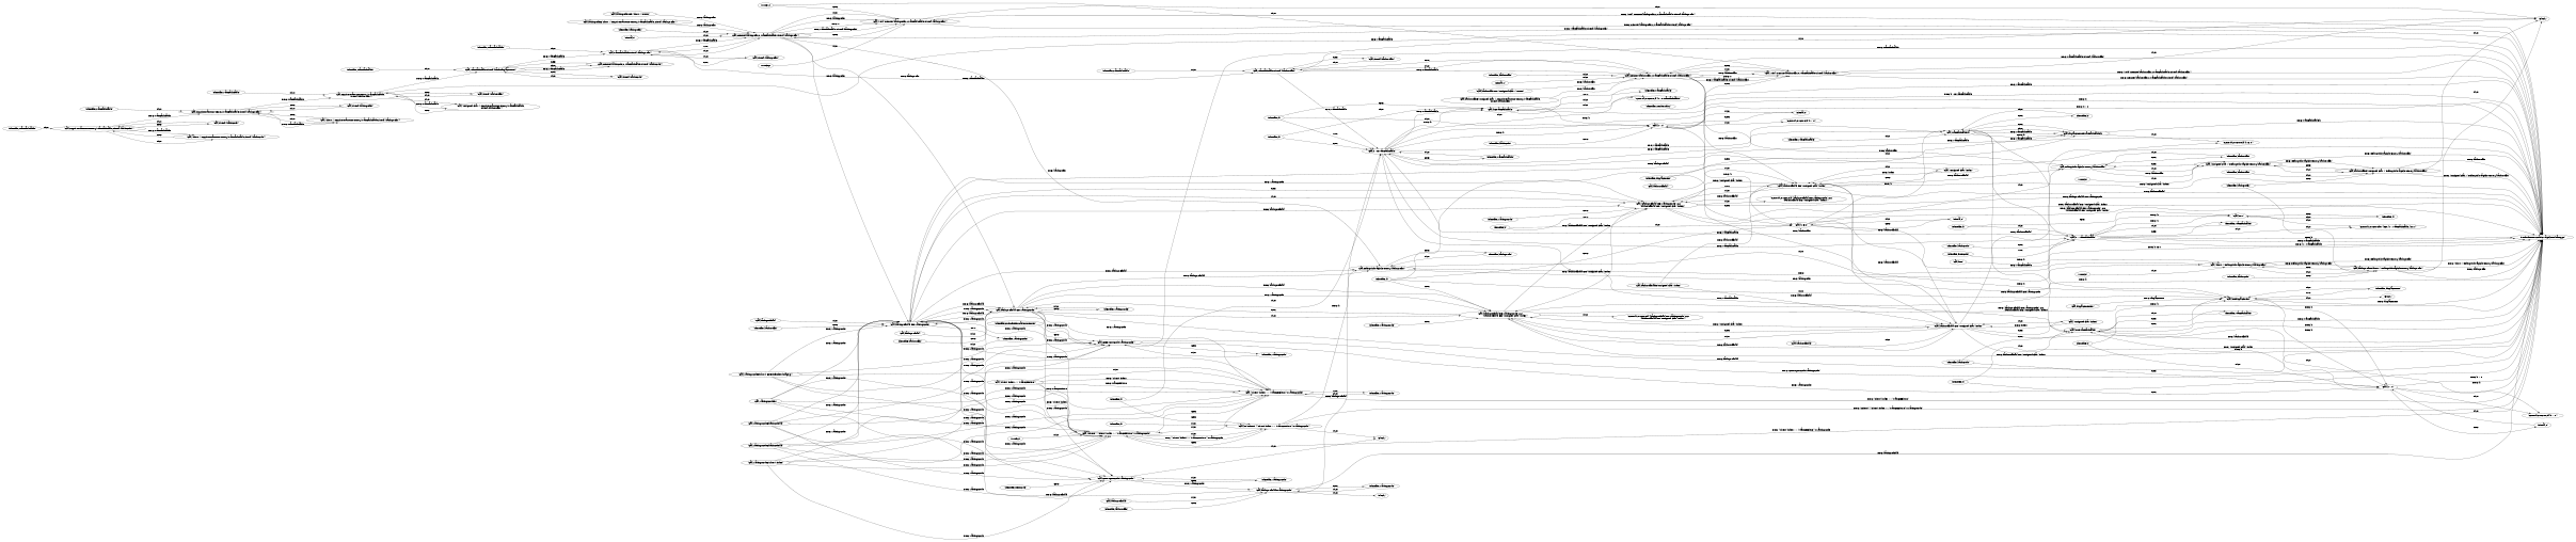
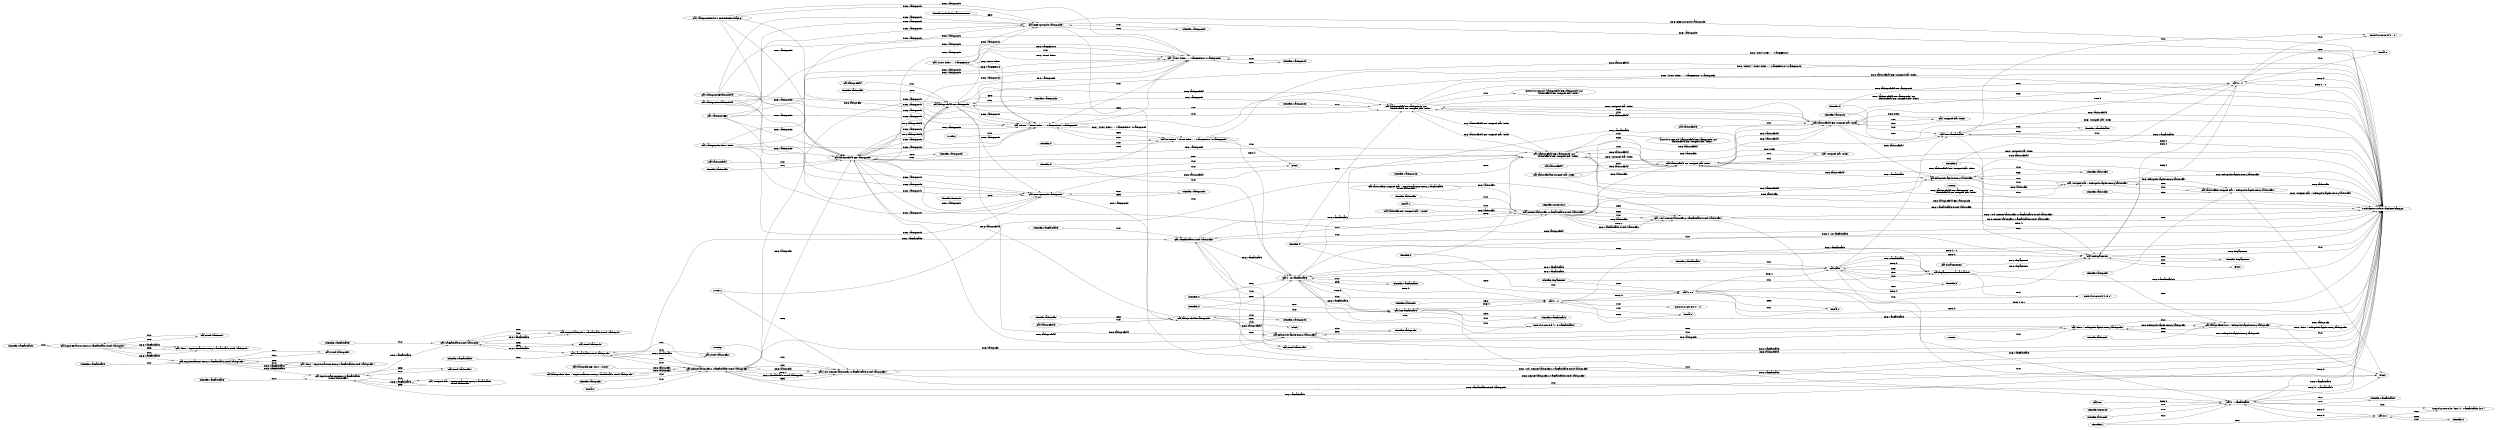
  digraph {
    rankdir=LR
    n1 [label="(Call,MaxHashTable*sizeof(*hash_prefix))"]
    n2 [label="(Call,memset(hash_prefix,0,MaxHashTable*sizeof(*hash_prefix)))"]
    n3 [label="(Call,MaxHashTable*sizeof(*hash_suffix))"]
    n4 [label="(Call,sizeof(*hash_prefix))"]
    n5 [label="(MethodReturn,static MagickBooleanType)"]
    n6 [label="(Call,(void) memset(hash_prefix,0,MaxHashTable*sizeof(*hash_prefix)))"]
    n7 [label="(Call,hash_prefix[k] == waiting_code)"]
    n8 [label="(Call,hash_prefix[k] == waiting_code)"]
    n9 [label="(Call,RelinquishMagickMemory(hash_prefix))"]
    n10 [label="(Call,k >= MaxHashTable)"]
    n11 [label="(Call,memset(hash_suffix,0,MaxHashTable*sizeof(*hash_suffix)))"]
    n12 [label="(Call,sizeof(*hash_suffix))"]
-   n13 [label="(Call,MaxHashTable*sizeof(*hash_displacement))"]
+   n13 [label="(Call,MaxHashTable*sizeof(*hash_code))"]
    n14 [label="(Call,sizeof(*hash_code))"]
    n15 [label="(Call,memset(hash_code,0,MaxHashTable*sizeof(*hash_code)))"]
    n16 [label="(Call,AcquireQuantumMemory(MaxHashTable,\n    sizeof(*hash_suffix)))"]
    n17 [label="(Call,sizeof(*hash_suffix))"]
    n18 [label="(Call,(unsigned char *) AcquireQuantumMemory(MaxHashTable,\n    sizeof(*hash_suffix)))"]
    n19 [label="(Call,AcquireQuantumMemory(MaxHashTable,sizeof(*hash_prefix)))"]
    n20 [label="(Call,(short *) AcquireQuantumMemory(MaxHashTable,sizeof(*hash_prefix)))"]
    n21 [label="(Call,sizeof(*hash_prefix))"]
    n22 [label="(Call,AcquireQuantumMemory(MaxHashTable,sizeof(*hash_code)))"]
    n23 [label="(Call,sizeof(*hash_code))"]
    n24 [label="(Call,(short *) AcquireQuantumMemory(MaxHashTable,sizeof(*hash_code)))"]
    n25 [label="(Block,)"]
    n26 [label="(Call,(ssize_t) (((size_t) index << (MaxGIFBits-8))+waiting_code))"]
    n27 [label="(Call,((size_t) index << (MaxGIFBits-8))+waiting_code)"]
    n28 [label="(Call,(hash_prefix[k] == waiting_code) &&\n              (hash_suffix[k] == (unsigned char) index))"]
    n29 [label="(Call,GIFOutputCode(waiting_code))"]
    n30 [label="(Call,GIFOutputCode(waiting_code))"]
    n31 [label="(Identifier,waiting_code)"]
    n32 [label="(Call,(hash_prefix[k] == waiting_code) &&\n                (hash_suffix[k] == (unsigned char) index))"]
    n33 [label="(Identifier,waiting_code)"]
    n34 [label="(Call,(short *) RelinquishMagickMemory(hash_prefix))"]
    n35 [label="(Identifier,hash_prefix)"]
    n36 [label="(Call,k=(ssize_t) (((size_t) index << (MaxGIFBits-8))+waiting_code))"]
    n37 [label="(Identifier,waiting_code)"]
    n38 [label="(Call,hash_suffix[k] == (unsigned char) index)"]
    n39 [label="(ControlStructure,if ((hash_prefix[k] == waiting_code) &&\n              (hash_suffix[k] == (unsigned char) index)))"]
    n40 [label="(Block,)"]
    n41 [label="(Call,hash_prefix[k]=waiting_code)"]
    n42 [label="(Identifier,waiting_code)"]
    n43 [label="(Identifier,waiting_code)"]
    n44 [label="(Call,k-=MaxHashTable)"]
    n45 [label="(Call,k < 0)"]
-   n46 [label="(Call,MaxHashTable-k)"]
+   n46 [label="(Call,Call-k)"]
    n47 [label="(Call,k+=MaxHashTable)"]
    n48 [label="(Call,k < MaxHashTable)"]
    n49 [label="(Identifier,MaxHashTable)"]
    n50 [label="(ControlStructure,if (k >= MaxHashTable))"]
    n51 [label="(Identifier,MaxHashTable)"]
    n52 [label="(Call,k != 0)"]
    n53 [label="(ControlStructure,if (k < 0))"]
    n54 [label="(Literal,0)"]
    n55 [label="(Call,k-=displacement)"]
    n56 [label="(Call,displacement=MaxHashTable-k)"]
    n57 [label="(Identifier,k)"]
    n58 [label="(ControlStructure,if (k < 0))"]
    n59 [label="(Identifier,MaxHashTable)"]
    n60 [label="(Call,k++)"]
    n61 [label="(Identifier,MaxHashTable)"]
    n62 [label="(ControlStructure,for (k=0; k < MaxHashTable; k++))"]
    n63 [label="(Literal,0)"]
    n64 [label="(ControlStructure,if (k != 0))"]
    n65 [label="(Call,k < 0)"]
    n66 [label="(Identifier,displacement)"]
    n67 [label="(Block,)"]
    n68 [label="(Literal,0)"]
    n69 [label="(Identifier,k)"]
    n70 [label="(Call,hash_suffix[k] == (unsigned char) index)"]
    n71 [label="(ControlStructure,if ((hash_prefix[k] == waiting_code) &&\n                (hash_suffix[k] == (unsigned char) index)))"]
    n72 [label="(Call,RelinquishMagickMemory(hash_suffix))"]
    n73 [label="(Call,(unsigned char) index)"]
    n74 [label="(Call,(unsigned char) index)"]
    n75 [label="(Block,)"]
    n76 [label="(Identifier,waiting_code)"]
    n77 [label="(Call,hash_prefix=(short *) RelinquishMagickMemory(hash_prefix))"]
    n78 [label="(Call,(void) memset(hash_suffix,0,MaxHashTable*sizeof(*hash_suffix)))"]
    n79 [label="(Call,(unsigned char *) RelinquishMagickMemory(hash_suffix))"]
    n80 [label="(Identifier,hash_suffix)"]
    n81 [label="(Call,hash_suffix=(unsigned char *) RelinquishMagickMemory(hash_suffix))"]
    n82 [label="(Identifier,k)"]
    n83 [label="(Identifier,end_of_information_memset)"]
    n84 [label="(Identifier,MaxHashTable)"]
    n85 [label="(Identifier,k)"]
    n86 [label="(Call,waiting_code=(short) GetPixelIndex(image,p))"]
    n87 [label="(Call,(size_t) index << (MaxGIFBits-8))"]
    n88 [label="(Identifier,hash_suffix)"]
    n89 [label="(Call,hash_suffix[k])"]
    n90 [label="(Call,waiting_code=hash_code[k])"]
    n91 [label="(Identifier,k)"]
    n92 [label="(Call,hash_prefix[k])"]
    n93 [label="(Call,k=0)"]
    n94 [label="(Call,hash_suffix == (unsigned char *) NULL)"]
    n95 [label="(Call,displacement=1)"]
    n96 [label="(Call,hash_suffix=(unsigned char *) AcquireQuantumMemory(MaxHashTable,\n    sizeof(*hash_suffix)))"]
    n97 [label="(Identifier,waiting_code)"]
    n98 [label="(Identifier,MaxHashTable)"]
    n99 [label="(Identifier,k)"]
    n100 [label="(Identifier,free_code)"]
    n101 [label="(Identifier,k)"]
    n102 [label="(Call,hash_suffix[k])"]
    n103 [label="(Identifier,hash_suffix)"]
    n104 [label="(Call,hash_prefix[k])"]
    n105 [label="(Call,hash_prefix == (short *) NULL)"]
    n106 [label="(Identifier,number_bits)"]
    n107 [label="(Call,hash_prefix=(short *) AcquireQuantumMemory(MaxHashTable,sizeof(*hash_prefix)))"]
    n108 [label="(Identifier,hash_code)"]
    n109 [label="(Identifier,free_code)"]
    n110 [label="(Call,hash_suffix[k]=(unsigned char) index)"]
    n111 [label="(Call,waiting_code=(short) index)"]
    n112 [label="(Identifier,displacement)"]
    n113 [label="(Identifier,MaxHashTable)"]
    n114 [label="(Identifier,hash_code)"]
    n115 [label="(Identifier,hash_prefix)"]
    n116 [label="(Identifier,k)"]
    n117 [label="(Identifier,MaxHashTable)"]
    n118 [label="(Identifier,k)"]
    n119 [label="(Identifier,waiting_code)"]
    n120 [label="(Identifier,hash_code)"]
    n121 [label="(Identifier,hash_suffix)"]
    n122 [label="(Identifier,MaxHashTable)"]
    n123 [label="(Identifier,hash_suffix)"]
    n124 [label="(Call,waiting_code=0)"]
    n125 [label="(Identifier,hash_code)"]
    n126 [label="(Call,hash_prefix[k])"]
    n127 [label="(Identifier,hash_suffix)"]
    n128 [label="(Identifier,MaxHashTable)"]
    n129 [label="(Identifier,hash_prefix)"]
    n130 [label="(Call,waiting_code=hash_code[k])"]
    n131 [label="(Identifier,k)"]
    n132 [label="(Identifier,k)"]
    n133 [label="(Identifier,MaxHashTable)"]
    n134 [label="(Literal,0)"]
    n135 [label="(Literal,0)"]
    1000362
    1000372
    1000522
    1000837
    1000831
    n1 -> n2 [label="AST: "]
    n1 -> n2 [label="DDG: MaxHashTable"]
    n1 -> n3 [label="DDG: MaxHashTable"]
    n1 -> n4 [label="CFG: "]
    n2 -> n1 [label="CFG: "]
    n2 -> n5 [label="DDG: MaxHashTable*sizeof(*hash_prefix)"]
    n2 -> n6 [label="AST: "]
    n2 -> n6 [label="DDG: hash_prefix"]
    n2 -> n6 [label="DDG: 0"]
    n2 -> n6 [label="DDG: MaxHashTable*sizeof(*hash_prefix)"]
    n2 -> n7 [label="DDG: hash_prefix"]
    n2 -> n8 [label="DDG: hash_prefix"]
    n2 -> n9 [label="DDG: hash_prefix"]
    n3 -> n5 [label="DDG: MaxHashTable"]
    n3 -> n10 [label="DDG: MaxHashTable"]
    n3 -> n11 [label="AST: "]
    n3 -> n11 [label="DDG: MaxHashTable"]
    n3 -> n12 [label="CFG: "]
    n4 -> n1 [label="AST: "]
    n6 -> n2 [label="CFG: "]
    n6 -> n5 [label="DDG: (void) memset(hash_prefix,0,MaxHashTable*sizeof(*hash_prefix))"]
    n6 -> n5 [label="DDG: memset(hash_prefix,0,MaxHashTable*sizeof(*hash_prefix))"]
    n6 -> n25 [label="AST: "]
    n7 -> n5 [label="DDG: hash_prefix[k]"]
    n7 -> n8 [label="DDG: hash_prefix[k]"]
    n7 -> n8 [label="DDG: waiting_code"]
    n7 -> n9 [label="DDG: hash_prefix[k]"]
    n7 -> n26 [label="DDG: waiting_code"]
    n7 -> n27 [label="DDG: waiting_code"]
    n7 -> n28 [label="AST: "]
    n7 -> n28 [label="DDG: hash_prefix[k]"]
    n7 -> n28 [label="DDG: waiting_code"]
    n7 -> n29 [label="DDG: waiting_code"]
    n7 -> n30 [label="DDG: waiting_code"]
    n7 -> n31 [label="CFG: "]
    n8 -> n5 [label="DDG: hash_prefix[k]"]
    n8 -> n7 [label="DDG: hash_prefix[k]"]
    n8 -> n7 [label="DDG: waiting_code"]
    n8 -> n9 [label="DDG: hash_prefix[k]"]
    n8 -> n26 [label="DDG: waiting_code"]
    n8 -> n27 [label="DDG: waiting_code"]
    n8 -> n29 [label="DDG: waiting_code"]
    n8 -> n30 [label="DDG: waiting_code"]
    n8 -> n32 [label="AST: "]
    n8 -> n32 [label="DDG: hash_prefix[k]"]
    n8 -> n32 [label="DDG: waiting_code"]
    n8 -> n33 [label="CFG: "]
    n9 -> n34 [label="AST: "]
    n9 -> n34 [label="DDG: hash_prefix"]
    n9 -> n35 [label="CFG: "]
    n10 -> n5 [label="DDG: k >= MaxHashTable"]
    n10 -> n5 [label="DDG: MaxHashTable"]
    n10 -> n44 [label="DDG: MaxHashTable"]
    n10 -> n44 [label="DDG: k"]
    n10 -> n45 [label="DDG: k"]
    n10 -> n46 [label="DDG: MaxHashTable"]
    n10 -> n47 [label="DDG: MaxHashTable"]
-   n10 -> n48 [label="DDG: MaxHashTable"]
    n10 -> n49 [label="CFG: "]
    n10 -> n50 [label="AST: "]
    n11 -> n3 [label="CFG: "]
    n11 -> n5 [label="DDG: MaxHashTable*sizeof(*hash_suffix)"]
    n11 -> n38 [label="DDG: hash_suffix"]
    n11 -> n70 [label="DDG: hash_suffix"]
    n11 -> n72 [label="DDG: hash_suffix"]
    n11 -> n78 [label="AST: "]
    n11 -> n78 [label="DDG: hash_suffix"]
    n11 -> n78 [label="DDG: 0"]
    n11 -> n78 [label="DDG: MaxHashTable*sizeof(*hash_suffix)"]
    n12 -> n3 [label="AST: "]
    n13 -> n1 [label="DDG: MaxHashTable"]
    n13 -> n14 [label="CFG: "]
    n13 -> n15 [label="AST: "]
    n13 -> n15 [label="DDG: MaxHashTable"]
    n14 -> n13 [label="AST: "]
    n15 -> n13 [label="CFG: "]
    n16 -> n5 [label="DDG: MaxHashTable"]
    n16 -> n13 [label="DDG: MaxHashTable"]
    n16 -> n17 [label="CFG: "]
    n16 -> n18 [label="AST: "]
    n16 -> n18 [label="DDG: MaxHashTable"]
    n17 -> n16 [label="AST: "]
    n18 -> n16 [label="CFG: "]
    n19 -> n16 [label="DDG: MaxHashTable"]
    n19 -> n20 [label="AST: "]
    n19 -> n20 [label="DDG: MaxHashTable"]
    n19 -> n21 [label="CFG: "]
    n20 -> n19 [label="CFG: "]
    n21 -> n19 [label="AST: "]
    n22 -> n19 [label="DDG: MaxHashTable"]
    n22 -> n23 [label="CFG: "]
    n22 -> n24 [label="AST: "]
    n22 -> n24 [label="DDG: MaxHashTable"]
    n23 -> n22 [label="AST: "]
    n24 -> n22 [label="CFG: "]
    n26 -> n5 [label="DDG: ((size_t) index << (MaxGIFBits-8))+waiting_code"]
    n26 -> n27 [label="CFG: "]
    n26 -> n36 [label="AST: "]
    n26 -> n36 [label="DDG: ((size_t) index << (MaxGIFBits-8))+waiting_code"]
    n27 -> n5 [label="DDG: (size_t) index << (MaxGIFBits-8)"]
    n27 -> n26 [label="AST: "]
    n27 -> n37 [label="CFG: "]
    n28 -> n5 [label="DDG: hash_prefix[k] == waiting_code"]
    n28 -> n5 [label="DDG: hash_suffix[k] == (unsigned char) index"]
    n28 -> n5 [label="DDG: (hash_prefix[k] == waiting_code) &&\n              (hash_suffix[k] == (unsigned char) index)"]
    n28 -> n7 [label="CFG: "]
    n28 -> n32 [label="DDG: hash_suffix[k] == (unsigned char) index"]
    n28 -> n38 [label="CFG: "]
    n28 -> n39 [label="AST: "]
    n29 -> n40 [label="AST: "]
    n29 -> n41 [label="DDG: waiting_code"]
    n29 -> n42 [label="CFG: "]
    n30 -> n5 [label="DDG: GIFOutputCode(waiting_code)"]
    n30 -> n5 [label="DDG: waiting_code"]
    n30 -> n25 [label="AST: "]
    n30 -> n43 [label="CFG: "]
    n31 -> n7 [label="AST: "]
    n32 -> n5 [label="DDG: hash_suffix[k] == (unsigned char) index"]
    n32 -> n5 [label="DDG: hash_prefix[k] == waiting_code"]
    n32 -> n5 [label="DDG: (hash_prefix[k] == waiting_code) &&\n                (hash_suffix[k] == (unsigned char) index)"]
    n32 -> n8 [label="CFG: "]
    n32 -> n28 [label="DDG: hash_suffix[k] == (unsigned char) index"]
    n32 -> n70 [label="CFG: "]
    n32 -> n71 [label="AST: "]
    n33 -> n8 [label="AST: "]
    n34 -> n5 [label="DDG: RelinquishMagickMemory(hash_prefix)"]
-   n34 -> n9 [label="DDG: "]
+   n34 -> n9 [label="CFG: "]
    n34 -> n77 [label="AST: "]
    n34 -> n77 [label="DDG: RelinquishMagickMemory(hash_prefix)"]
    n35 -> n9 [label="AST: "]
    n36 -> n5 [label="DDG: (ssize_t) (((size_t) index << (MaxGIFBits-8))+waiting_code)"]
    n36 -> n10 [label="DDG: k"]
    n36 -> n26 [label="CFG: "]
    n36 -> n40 [label="AST: "]
    n37 -> n27 [label="AST: "]
    n38 -> n5 [label="DDG: (unsigned char) index"]
    n38 -> n5 [label="DDG: hash_suffix[k]"]
    n38 -> n28 [label="AST: "]
    n38 -> n28 [label="DDG: hash_suffix[k]"]
    n38 -> n28 [label="DDG: (unsigned char) index"]
    n38 -> n70 [label="DDG: hash_suffix[k]"]
    n38 -> n72 [label="DDG: hash_suffix[k]"]
    n38 -> n73 [label="CFG: "]
    n41 -> n5 [label="DDG: hash_prefix[k]"]
    n41 -> n7 [label="DDG: hash_prefix[k]"]
    n41 -> n9 [label="DDG: hash_prefix[k]"]
    n41 -> n75 [label="AST: "]
    n41 -> n76 [label="CFG: "]
    n42 -> n29 [label="AST: "]
    n43 -> n30 [label="AST: "]
    n44 -> n5 [label="DDG: MaxHashTable"]
    n44 -> n45 [label="DDG: k"]
    n44 -> n50 [label="AST: "]
    n44 -> n51 [label="CFG: "]
    n45 -> n5 [label="DDG: k < 0"]
    n45 -> n5 [label="DDG: k"]
    n45 -> n52 [label="DDG: k"]
    n45 -> n53 [label="AST: "]
    n45 -> n54 [label="CFG: "]
    n46 -> n10 [label="DDG: MaxHashTable"]
    n46 -> n47 [label="DDG: MaxHashTable"]
    n46 -> n48 [label="DDG: MaxHashTable"]
    n46 -> n55 [label="DDG: k"]
    n46 -> n56 [label="AST: "]
    n46 -> n56 [label="DDG: MaxHashTable"]
    n46 -> n56 [label="DDG: k"]
    n46 -> n57 [label="CFG: "]
    n47 -> n5 [label="DDG: MaxHashTable"]
    n47 -> n5 [label="DDG: k"]
    n47 -> n55 [label="DDG: k"]
    n47 -> n58 [label="AST: "]
    n47 -> n59 [label="CFG: "]
    n48 -> n5 [label="DDG: k"]
    n48 -> n5 [label="DDG: MaxHashTable"]
    n48 -> n5 [label="DDG: k < MaxHashTable"]
    n48 -> n10 [label="DDG: MaxHashTable"]
    n48 -> n60 [label="DDG: k"]
    n48 -> n61 [label="CFG: "]
    n48 -> n62 [label="AST: "]
    n49 -> n10 [label="AST: "]
    n51 -> n44 [label="AST: "]
    n52 -> n5 [label="DDG: k != 0"]
    n52 -> n46 [label="DDG: k"]
    n52 -> n55 [label="DDG: k"]
    n52 -> n63 [label="CFG: "]
    n52 -> n64 [label="AST: "]
    n54 -> n45 [label="AST: "]
    n55 -> n5 [label="DDG: displacement"]
    n55 -> n65 [label="DDG: k"]
    n55 -> n66 [label="CFG: "]
    n55 -> n67 [label="AST: "]
    n56 -> n5 [label="DDG: MaxHashTable-k"]
    n56 -> n46 [label="CFG: "]
+   n56 -> n55 [label="DDG: displacement"]
    n56 -> n64 [label="AST: "]
    n57 -> n46 [label="AST: "]
    n59 -> n47 [label="AST: "]
    n60 -> n48 [label="DDG: k"]
    n60 -> n62 [label="AST: "]
    n60 -> n69 [label="CFG: "]
    n61 -> n48 [label="AST: "]
    n63 -> n52 [label="AST: "]
    n65 -> n5 [label="DDG: k"]
    n65 -> n5 [label="DDG: k < 0"]
    n65 -> n47 [label="DDG: k"]
    n65 -> n55 [label="DDG: k"]
    n65 -> n58 [label="AST: "]
    n65 -> n68 [label="CFG: "]
    n66 -> n55 [label="AST: "]
    n68 -> n65 [label="AST: "]
    n69 -> n60 [label="AST: "]
    n70 -> n5 [label="DDG: hash_suffix[k]"]
    n70 -> n5 [label="DDG: (unsigned char) index"]
    n70 -> n32 [label="AST: "]
    n70 -> n32 [label="DDG: hash_suffix[k]"]
    n70 -> n32 [label="DDG: (unsigned char) index"]
    n70 -> n38 [label="DDG: hash_suffix[k]"]
    n70 -> n72 [label="DDG: hash_suffix[k]"]
    n70 -> n74 [label="CFG: "]
    n72 -> n79 [label="AST: "]
    n72 -> n79 [label="DDG: hash_suffix"]
    n72 -> n80 [label="CFG: "]
    n73 -> n38 [label="AST: "]
    n73 -> n38 [label="DDG: index"]
    n74 -> n70 [label="AST: "]
    n74 -> n70 [label="DDG: index"]
    n76 -> n41 [label="AST: "]
    n77 -> n5 [label="DDG: hash_prefix"]
    n77 -> n5 [label="DDG: (short *) RelinquishMagickMemory(hash_prefix)"]
    n77 -> n25 [label="AST: "]
    n77 -> n34 [label="CFG: "]
    n78 -> n5 [label="DDG: memset(hash_suffix,0,MaxHashTable*sizeof(*hash_suffix))"]
    n78 -> n5 [label="DDG: (void) memset(hash_suffix,0,MaxHashTable*sizeof(*hash_suffix))"]
    n78 -> n11 [label="CFG: "]
    n78 -> n25 [label="AST: "]
    n79 -> n5 [label="DDG: RelinquishMagickMemory(hash_suffix)"]
    n79 -> n72 [label="CFG: "]
    n79 -> n81 [label="AST: "]
    n79 -> n81 [label="DDG: RelinquishMagickMemory(hash_suffix)"]
    n80 -> n72 [label="AST: "]
    n81 -> n5 [label="DDG: hash_suffix"]
    n81 -> n5 [label="DDG: (unsigned char *) RelinquishMagickMemory(hash_suffix)"]
    n81 -> n25 [label="AST: "]
    n81 -> n79 [label="CFG: "]
    n82 -> n32 [label="CFG: "]
    n82 -> n52 [label="CFG: "]
    n82 -> n55 [label="AST: "]
    n82 -> n56 [label="CFG: "]
    n83 -> n30 [label="CFG: "]
    n84 -> n19 [label="AST: "]
    n85 -> n36 [label="AST: "]
    n86 -> n7 [label="DDG: waiting_code"]
    n86 -> n26 [label="DDG: waiting_code"]
    n86 -> n27 [label="DDG: waiting_code"]
    n86 -> n29 [label="DDG: waiting_code"]
    n86 -> n30 [label="DDG: waiting_code"]
    n87 -> n26 [label="DDG: (size_t) index"]
    n87 -> n26 [label="DDG: MaxGIFBits-8"]
    n87 -> n27 [label="AST: "]
    n87 -> n27 [label="DDG: (size_t) index"]
    n87 -> n27 [label="DDG: MaxGIFBits-8"]
    n88 -> n8 [label="CFG: "]
    n89 -> n70 [label="AST: "]
    n90 -> n7 [label="DDG: waiting_code"]
    n90 -> n26 [label="DDG: waiting_code"]
    n90 -> n27 [label="DDG: waiting_code"]
    n90 -> n29 [label="DDG: waiting_code"]
    n90 -> n30 [label="DDG: waiting_code"]
    n91 -> n55 [label="CFG: "]
    n91 -> n65 [label="AST: "]
    n92 -> n41 [label="AST: "]
    n93 -> n48 [label="DDG: k"]
    n94 -> n11 [label="DDG: hash_suffix"]
    n95 -> n55 [label="DDG: displacement"]
    n96 -> n11 [label="DDG: hash_suffix"]
    n97 -> n28 [label="CFG: "]
    n98 -> n13 [label="AST: "]
    n99 -> n48 [label="AST: "]
    n99 -> n60 [label="CFG: "]
    n100 -> n29 [label="CFG: "]
    n101 -> n10 [label="AST: "]
    n101 -> n36 [label="CFG: "]
    n102 -> n38 [label="AST: "]
    n103 -> n11 [label="AST: "]
    n104 -> n7 [label="AST: "]
    n105 -> n2 [label="DDG: hash_prefix"]
    n106 -> n78 [label="CFG: "]
    n107 -> n2 [label="DDG: hash_prefix"]
    n108 -> n45 [label="CFG: "]
    n109 -> n48 [label="CFG: "]
    n110 -> n38 [label="DDG: hash_suffix[k]"]
    n110 -> n70 [label="DDG: hash_suffix[k]"]
+   n110 -> n72 [label="DDG: hash_suffix[k]"]
    n111 -> n7 [label="DDG: waiting_code"]
    n111 -> n26 [label="DDG: waiting_code"]
    n111 -> n27 [label="DDG: waiting_code"]
    n111 -> n29 [label="DDG: waiting_code"]
    n111 -> n30 [label="DDG: waiting_code"]
    n112 -> n52 [label="CFG: "]
    n112 -> n56 [label="AST: "]
    n113 -> n1 [label="AST: "]
    n114 -> n48 [label="CFG: "]
    n115 -> n77 [label="AST: "]
    n115 -> n81 [label="CFG: "]
    n116 -> n10 [label="CFG: "]
    n116 -> n44 [label="AST: "]
    n117 -> n22 [label="AST: "]
    n118 -> n47 [label="AST: "]
    n118 -> n65 [label="CFG: "]
    n119 -> n32 [label="CFG: "]
    n120 -> n77 [label="CFG: "]
    n121 -> n7 [label="CFG: "]
    n122 -> n3 [label="AST: "]
    n123 -> n41 [label="CFG: "]
    n124 -> n7 [label="DDG: waiting_code"]
    n124 -> n26 [label="DDG: waiting_code"]
    n124 -> n27 [label="DDG: waiting_code"]
    n124 -> n29 [label="DDG: waiting_code"]
    n124 -> n30 [label="DDG: waiting_code"]
    n125 -> n47 [label="CFG: "]
    n125 -> n65 [label="CFG: "]
    n126 -> n8 [label="AST: "]
    n127 -> n81 [label="AST: "]
    n128 -> n16 [label="AST: "]
    n129 -> n2 [label="AST: "]
    n130 -> n7 [label="DDG: waiting_code"]
    n130 -> n26 [label="DDG: waiting_code"]
    n130 -> n27 [label="DDG: waiting_code"]
    n130 -> n29 [label="DDG: waiting_code"]
    n130 -> n30 [label="DDG: waiting_code"]
    n131 -> n10 [label="CFG: "]
    n131 -> n44 [label="CFG: "]
    n131 -> n45 [label="AST: "]
    n132 -> n28 [label="CFG: "]
    n132 -> n52 [label="AST: "]
    n133 -> n46 [label="AST: "]
    n134 -> n2 [label="AST: "]
    n135 -> n11 [label="AST: "]
    1000362 -> n6 [label="AST: "]
    1000372 -> n6 [label="CFG: "]
    1000372 -> n78 [label="AST: "]
    1000522 -> n26 [label="AST: "]
    1000837 -> n34 [label="AST: "]
    1000831 -> n79 [label="AST: "]
  }
